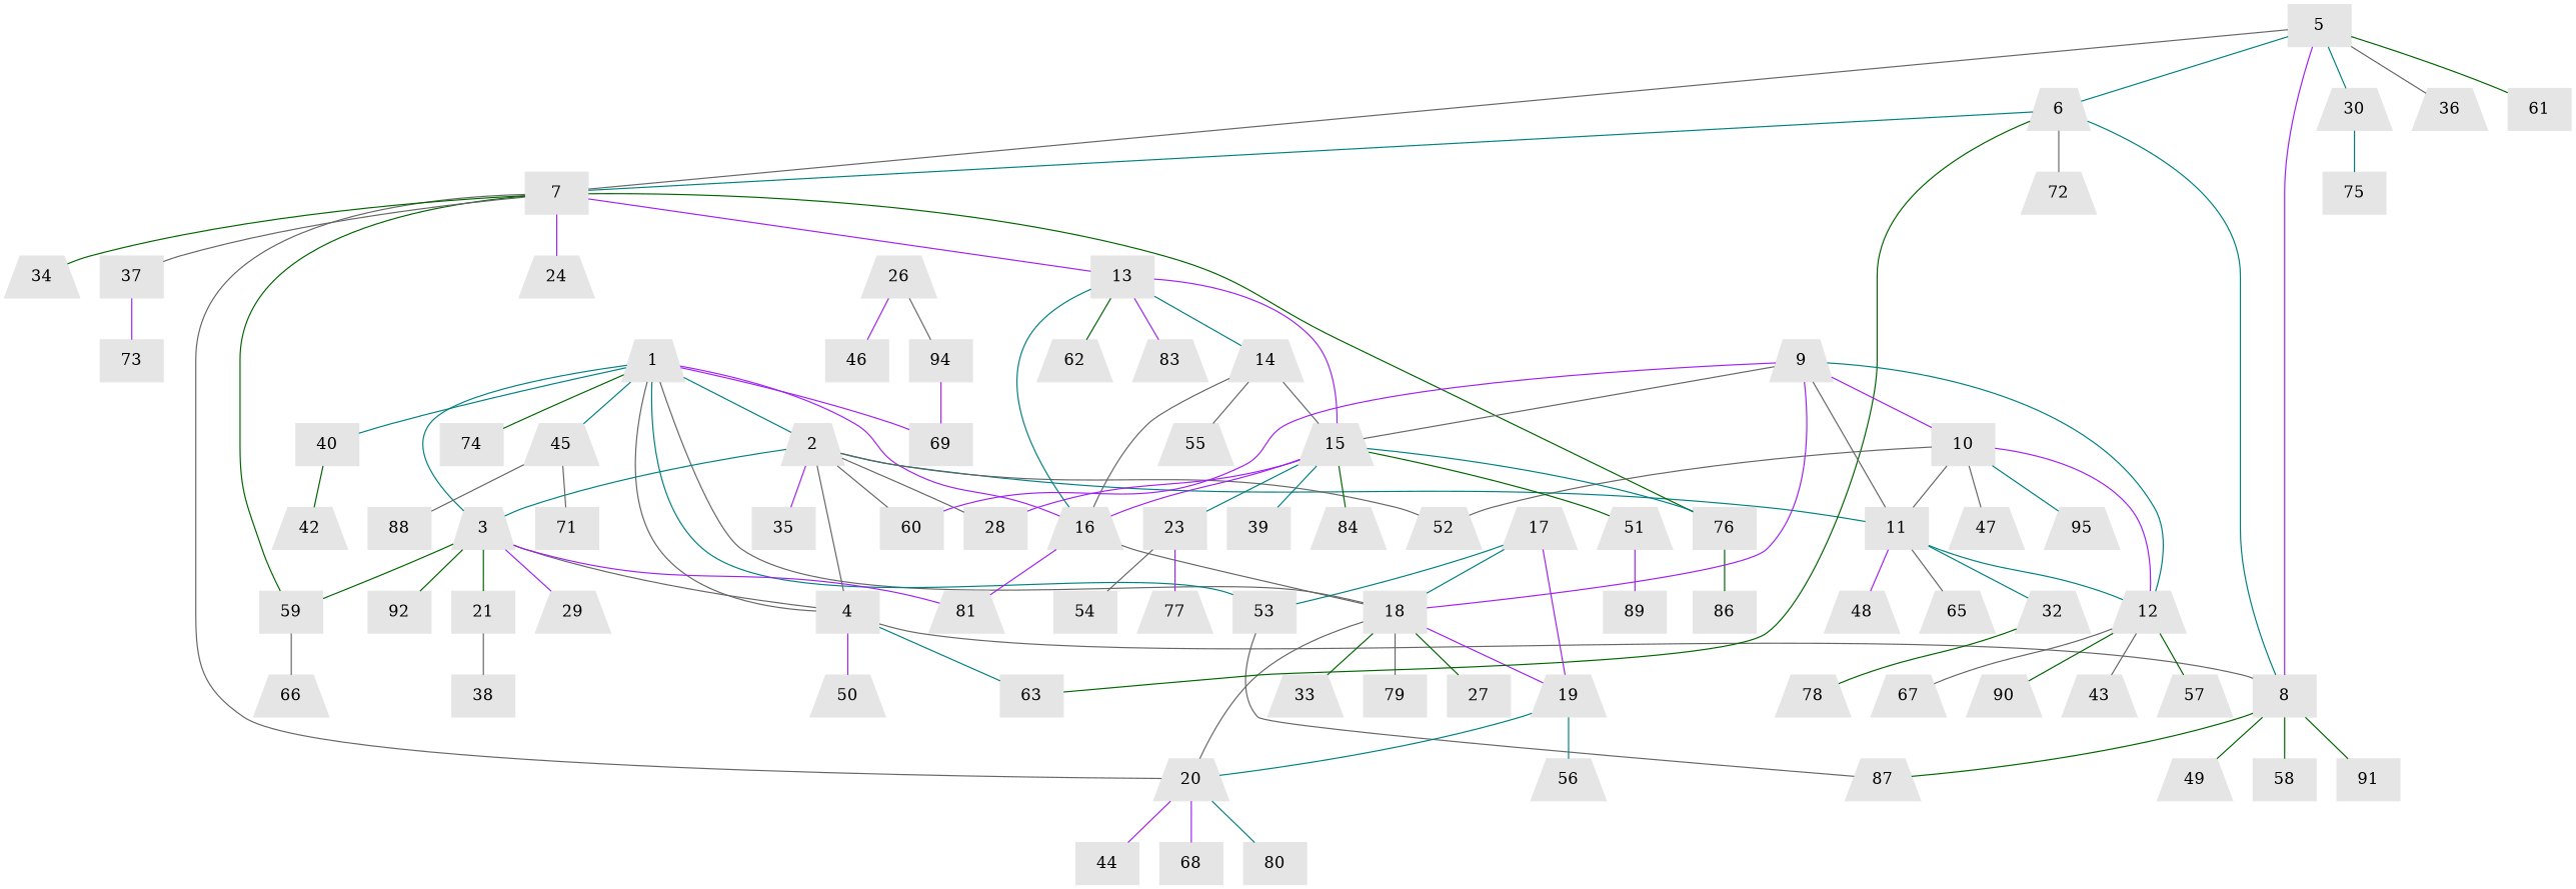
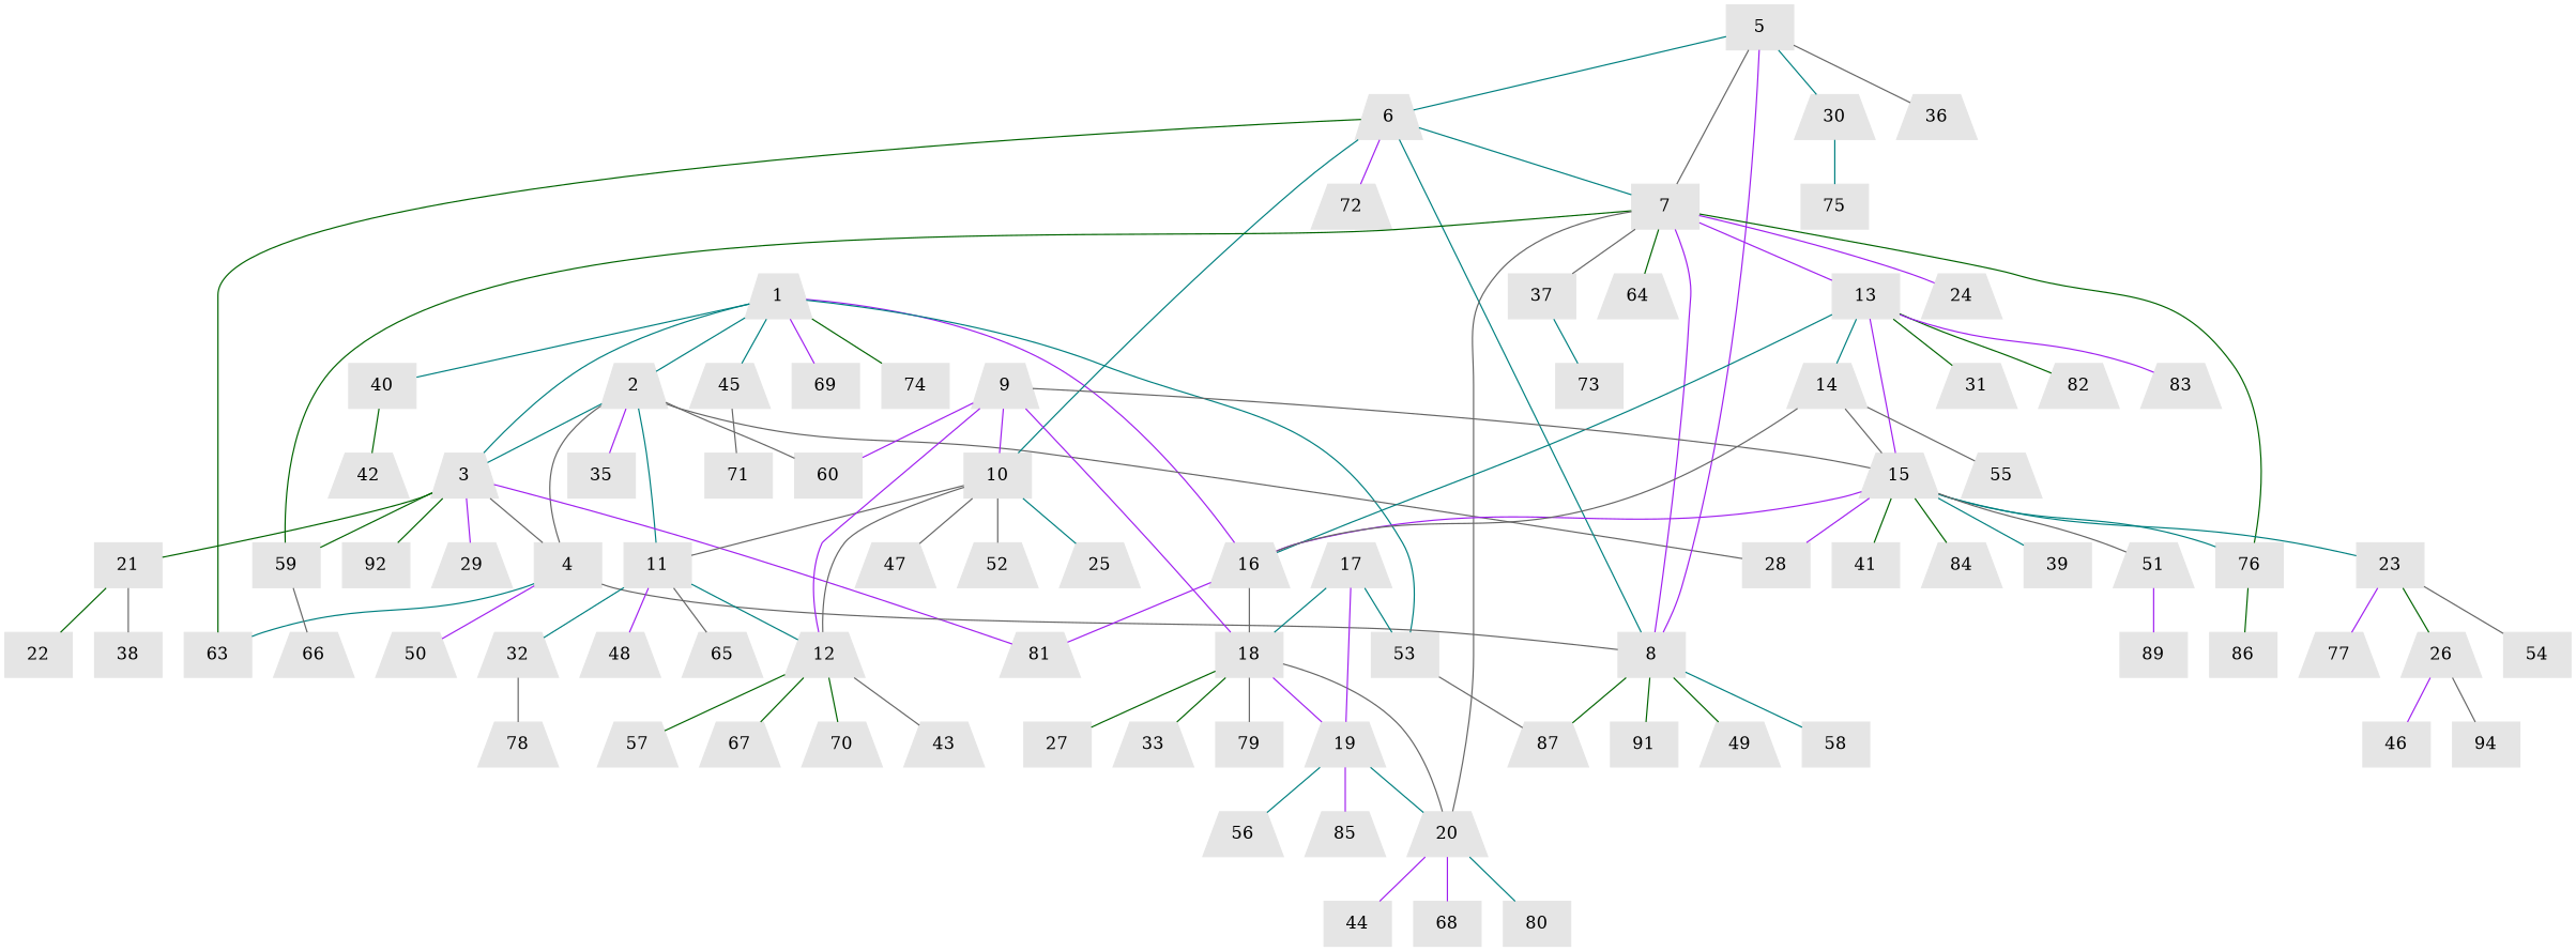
  graph {
    node [color=gray90 shape=trapezium style=filled]
    edge [color=gray40]
    1
    2
    3
    4 [shape=box]
    16
    18 [shape=box]
    40 [shape=box]
    45
    53 [shape=box]
    69 [shape=box]
    74 [shape=box]
    11 [shape=box]
    28 [shape=box]
    35 [shape=box]
    52
    60 [shape=box]
    21 [shape=box]
    29
    59 [shape=box]
    81
    n21 [label=92 shape=box]
    8 [shape=box]
    50
    63 [shape=box]
    20
    19
    27 [shape=box]
    33
    79 [shape=box]
    42
    71 [shape=box]
-   88 [shape=box]
    87
    12
    32
    48
    65
+   22 [shape=box]
    38 [shape=box]
    66
    49
    58 [shape=box]
    91 [shape=box]
    5 [shape=box]
    6
    7 [shape=box]
    30
    36
-   61 [shape=box]
    10 [shape=box]
    72
    13 [shape=box]
    24
    37 [shape=box]
-   64 [label=34]
+   64
    76 [shape=box]
    75 [shape=box]
-   25 [label=95]
+   25
    47
    15
    14
-   62
+   31
+   62 [label=82]
    83
    44 [shape=box]
    68 [shape=box]
    80 [shape=box]
    73 [shape=box]
    86 [shape=box]
    9
    43
    57
    67
-   70 [label=90]
+   70
    23 [shape=box]
    39 [shape=box]
+   41 [shape=box]
    51
    84
    78
    55
    26
    54 [shape=box]
    77
    89 [shape=box]
    17
    56
+   85
    n89 [label=94 shape=box]
    46 [shape=box]
    1 -- 2 [color=teal]
    1 -- 3 [color=teal]
-   1 -- 4
    1 -- 16 [color=purple]
-   1 -- 18
    1 -- 40 [color=teal]
    1 -- 45 [color=teal]
    1 -- 53 [color=teal]
    1 -- 69 [color=purple]
    1 -- 74 [color=darkgreen]
    2 -- 3 [color=teal]
    2 -- 4
    2 -- 11 [color=teal]
    2 -- 28
    2 -- 35 [color=purple]
-   2 -- 52
    2 -- 60
    3 -- 4
    3 -- 21 [color=darkgreen]
    3 -- 29 [color=purple]
    3 -- 59 [color=darkgreen]
    3 -- 81 [color=purple]
    3 -- n21 [color=darkgreen]
    4 -- 8
    4 -- 50 [color=purple]
    4 -- 63 [color=teal]
    16 -- 18
    16 -- 81 [color=purple]
    18 -- 20
    18 -- 19 [color=purple]
    18 -- 27 [color=darkgreen]
    18 -- 33 [color=darkgreen]
    18 -- 79
    40 -- 42 [color=darkgreen]
    45 -- 71
-   45 -- 88
    53 -- 87
    11 -- 12 [color=teal]
    11 -- 32 [color=teal]
    11 -- 48 [color=purple]
    11 -- 65
+   21 -- 22 [color=darkgreen]
    21 -- 38
    59 -- 66
    8 -- 87 [color=darkgreen]
    8 -- 49 [color=darkgreen]
-   8 -- 58 [color=darkgreen]
+   8 -- 58 [color=teal]
    8 -- 91 [color=darkgreen]
    20 -- 44 [color=purple]
    20 -- 68 [color=purple]
    20 -- 80 [color=teal]
    19 -- 20 [color=teal]
    19 -- 56 [color=teal]
+   19 -- 85 [color=purple]
    12 -- 43
    12 -- 57 [color=darkgreen]
-   12 -- 67
+   12 -- 67 [color=darkgreen]
    12 -- 70 [color=darkgreen]
-   32 -- 78 [color=darkgreen]
+   32 -- 78
    5 -- 8 [color=purple]
    5 -- 6 [color=teal]
    5 -- 7
    5 -- 30 [color=teal]
    5 -- 36
-   5 -- 61 [color=darkgreen]
    6 -- 8 [color=teal]
    6 -- 63 [color=darkgreen]
    6 -- 7 [color=teal]
-   6 -- 72
+   6 -- 10 [color=teal]
+   6 -- 72 [color=purple]
    7 -- 59 [color=darkgreen]
+   7 -- 8 [color=purple]
    7 -- 20
    7 -- 13 [color=purple]
    7 -- 24 [color=purple]
    7 -- 37
    7 -- 64 [color=darkgreen]
    7 -- 76 [color=darkgreen]
    30 -- 75 [color=teal]
    10 -- 11
    10 -- 52
-   10 -- 12 [color=purple]
+   10 -- 12
    10 -- 25 [color=teal]
    10 -- 47
    13 -- 16 [color=teal]
    13 -- 15 [color=purple]
    13 -- 14 [color=teal]
+   13 -- 31 [color=darkgreen]
    13 -- 62 [color=darkgreen]
    13 -- 83 [color=purple]
-   37 -- 73 [color=purple]
+   37 -- 73 [color=teal]
    76 -- 86 [color=darkgreen]
    15 -- 16 [color=purple]
    15 -- 28 [color=purple]
    15 -- 76 [color=teal]
    15 -- 23 [color=teal]
    15 -- 39 [color=teal]
-   15 -- 51 [color=darkgreen]
+   15 -- 41 [color=darkgreen]
+   15 -- 51
    15 -- 84 [color=darkgreen]
    14 -- 16
    14 -- 15
    14 -- 55
    9 -- 18 [color=purple]
-   9 -- 11
    9 -- 60 [color=purple]
-   9 -- 12 [color=teal]
+   9 -- 12 [color=purple]
    9 -- 10 [color=purple]
    9 -- 15
+   23 -- 26 [color=darkgreen]
    23 -- 54
    23 -- 77 [color=purple]
    51 -- 89 [color=purple]
    26 -- n89
    26 -- 46 [color=purple]
    17 -- 18 [color=teal]
    17 -- 53 [color=teal]
    17 -- 19 [color=purple]
-   n89 -- 69 [color=purple]
  }
